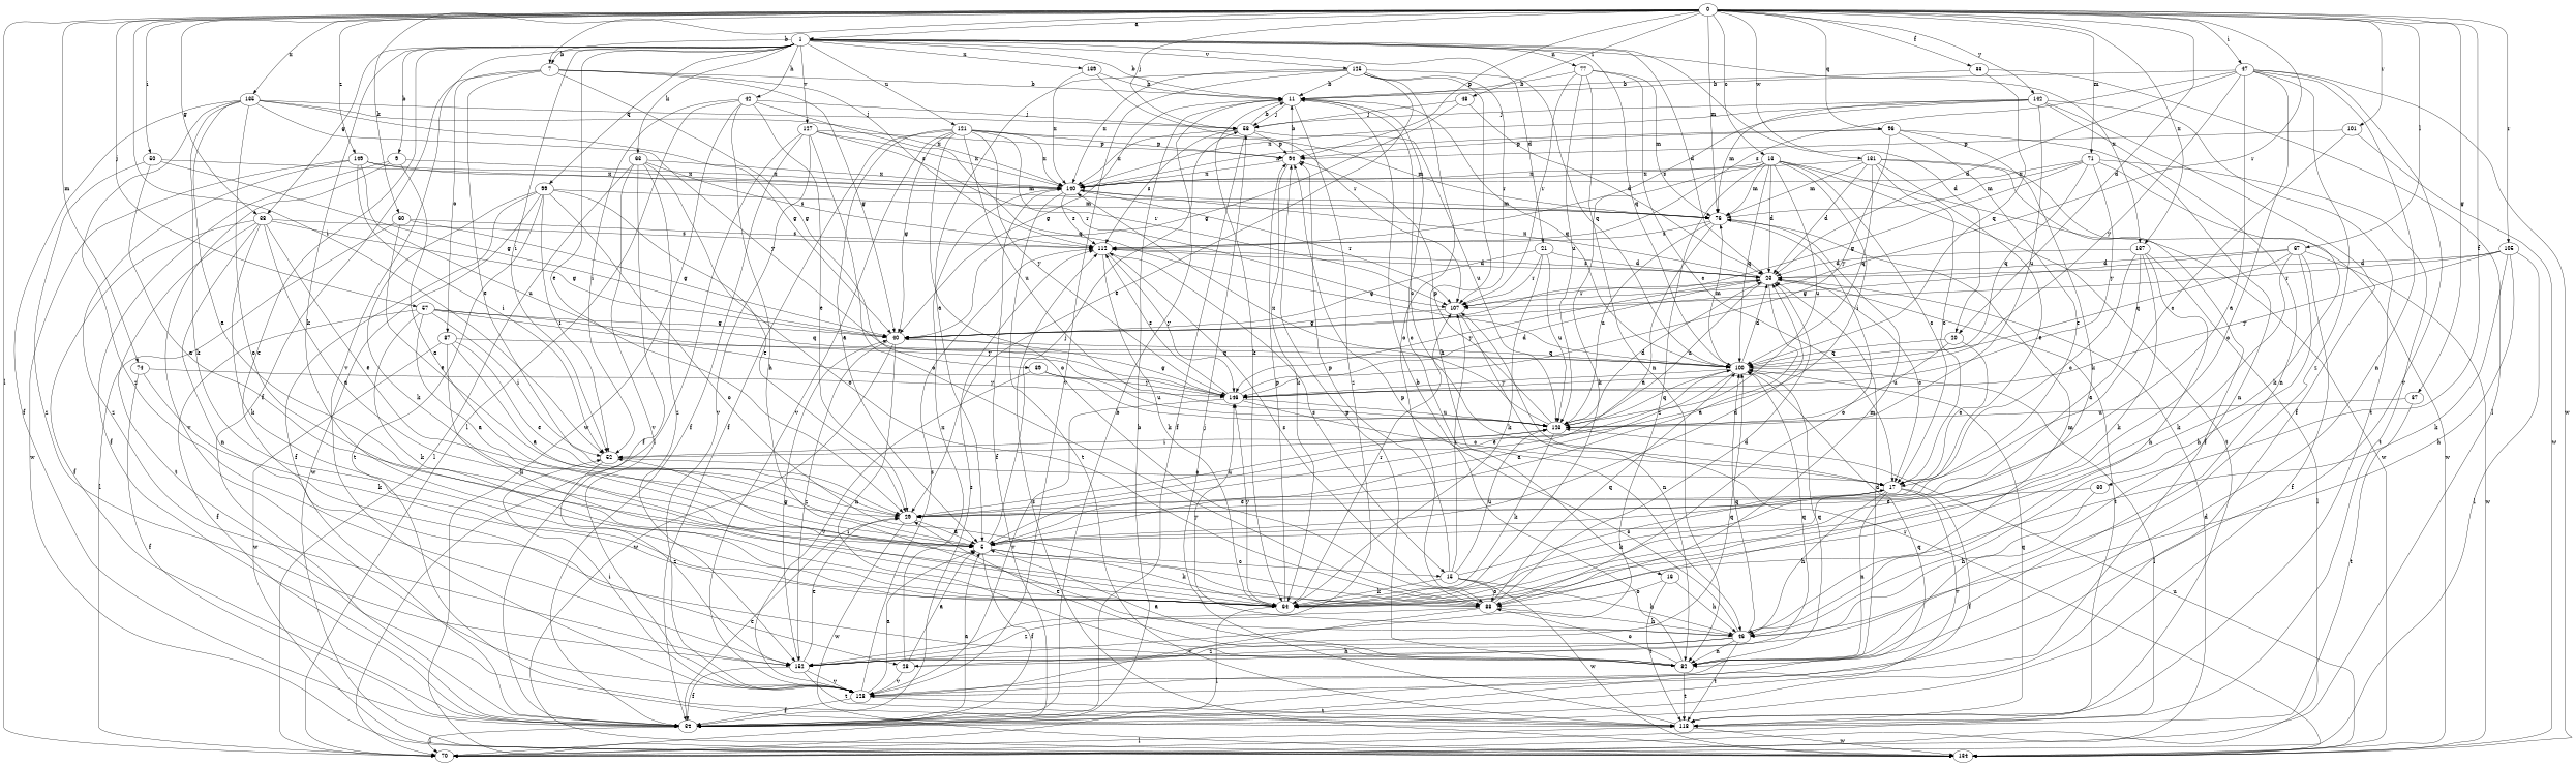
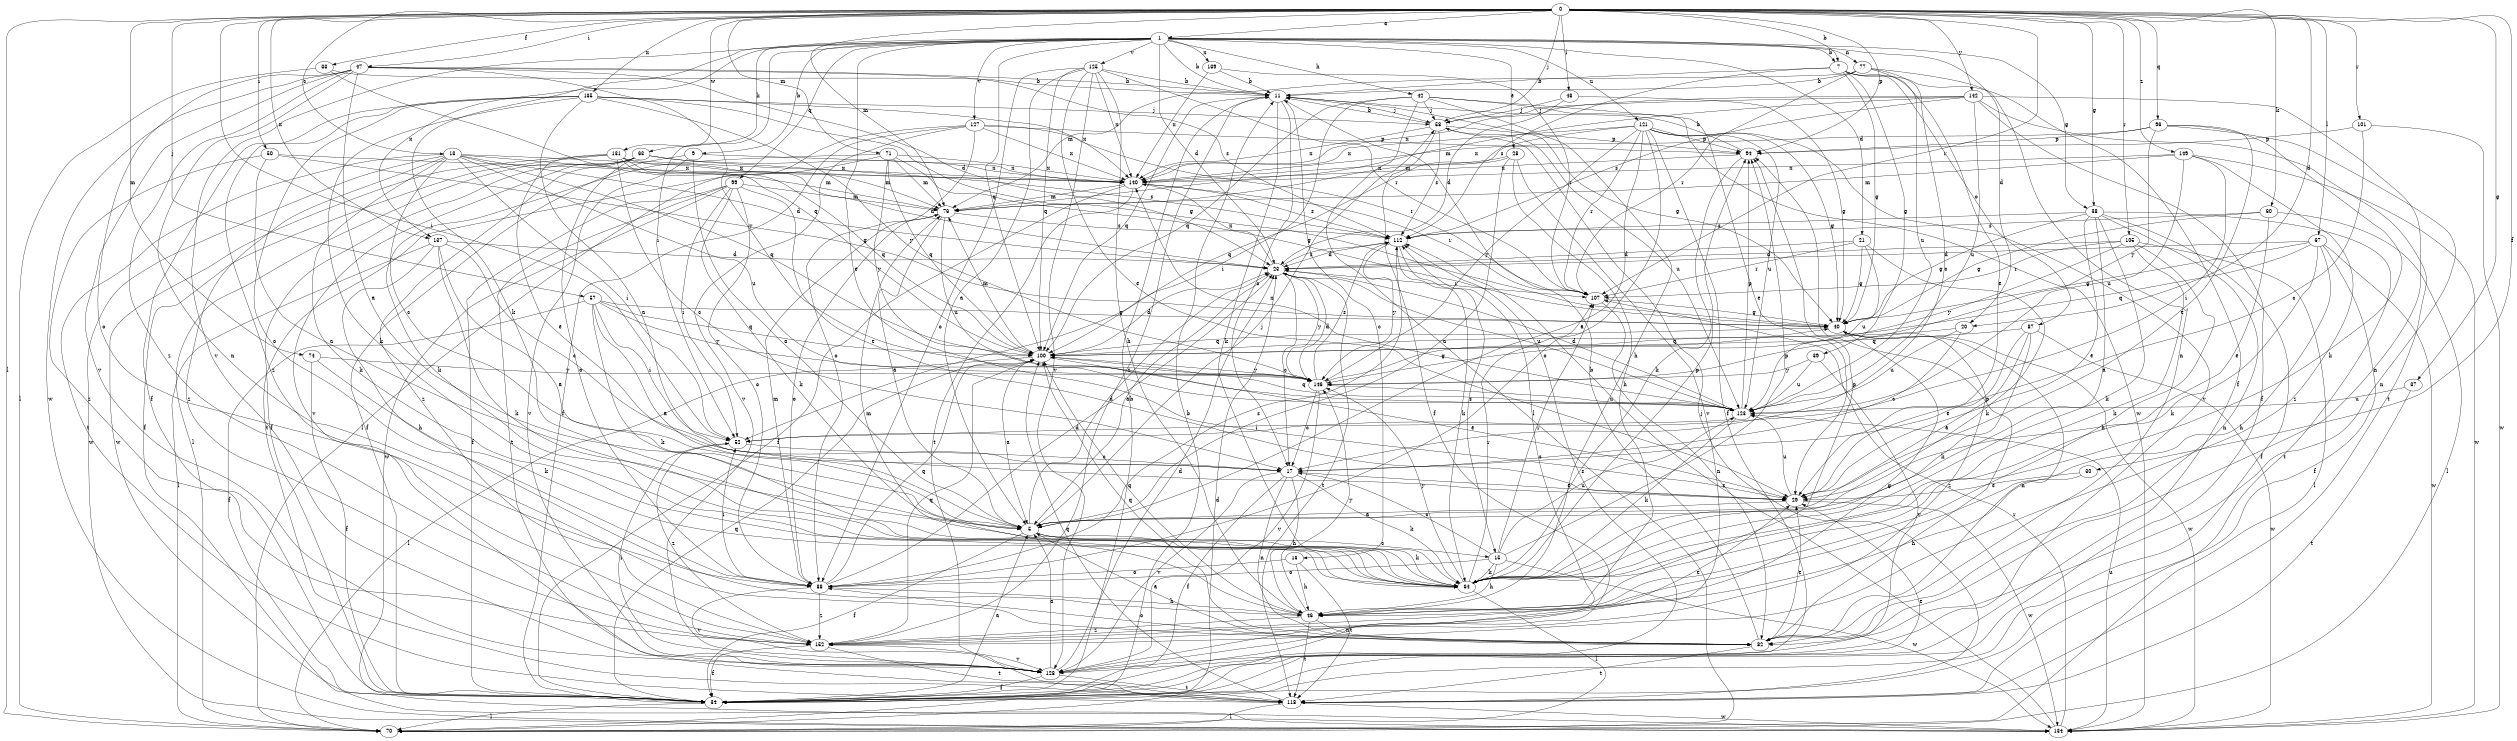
  strict digraph {
    0
    1
    7
    13
    20
    30
    33
    37
    38
    47
    48
    50
    52
    57
    58
    60
    67
    70
    71
    74
    76
    94
    96
    101
    105
    107
    131
    135
    137
    142
    149
    9
    11
    21
    23
    28
    29
    42
    63
    64
    77
    99
    100
    121
    125
    127
    128
    139
    34
    39
    40
    87
    112
    140
    17
    152
    118
    123
    134
    46
    5
    82
    88
    146
    16
    15
    0 -> 1 [label=a]
    0 -> 7 [label=b]
    0 -> 13 [label=c]
    0 -> 20 [label=d]
    0 -> 30 [label=f]
    0 -> 33 [label=f]
    0 -> 37 [label=g]
    0 -> 38 [label=g]
    0 -> 47 [label=i]
    0 -> 48 [label=i]
    0 -> 50 [label=i]
    0 -> 52 [label=i]
    0 -> 57 [label=j]
    0 -> 58 [label=j]
    0 -> 60 [label=k]
    0 -> 67 [label=l]
    0 -> 70 [label=l]
    0 -> 71 [label=m]
    0 -> 74 [label=m]
    0 -> 76 [label=m]
    0 -> 94 [label=p]
    0 -> 96 [label=q]
    0 -> 101 [label=r]
    0 -> 105 [label=r]
    0 -> 107 [label=r]
    0 -> 131 [label=w]
    0 -> 135 [label=x]
    0 -> 137 [label=x]
    0 -> 142 [label=y]
    0 -> 149 [label=z]
    1 -> 7 [label=b]
    1 -> 20 [label=d]
    1 -> 38 [label=g]
    1 -> 52 [label=i]
    1 -> 137 [label=x]
    1 -> 9 [label=b]
    1 -> 11 [label=b]
    1 -> 21 [label=d]
    1 -> 23 [label=d]
    1 -> 28 [label=e]
    1 -> 29 [label=e]
    1 -> 42 [label=h]
    1 -> 63 [label=k]
    1 -> 64 [label=k]
    1 -> 77 [label=n]
    1 -> 99 [label=q]
    1 -> 100 [label=q]
    1 -> 121 [label=u]
    1 -> 125 [label=v]
    1 -> 127 [label=v]
    1 -> 128 [label=v]
    1 -> 139 [label=x]
    7 -> 11 [label=b]
    7 -> 29 [label=e]
    7 -> 34 [label=f]
    7 -> 39 [label=g]
    7 -> 40 [label=g]
    7 -> 87 [label=o]
    7 -> 112 [label=s]
    13 -> 52 [label=i]
    13 -> 76 [label=m]
    13 -> 23 [label=d]
    13 -> 64 [label=k]
    13 -> 100 [label=q]
    13 -> 140 [label=x]
    13 -> 17 [label=c]
    13 -> 152 [label=z]
    13 -> 118 [label=t]
    13 -> 123 [label=u]
    13 -> 134 [label=w]
    20 -> 100 [label=q]
    20 -> 17 [label=c]
    20 -> 123 [label=u]
    30 -> 29 [label=e]
    30 -> 46 [label=h]
    33 -> 70 [label=l]
    33 -> 11 [label=b]
    33 -> 100 [label=q]
    37 -> 118 [label=t]
    37 -> 123 [label=u]
    38 -> 29 [label=e]
    38 -> 64 [label=k]
    38 -> 34 [label=f]
    38 -> 40 [label=g]
    38 -> 112 [label=s]
    38 -> 118 [label=t]
    38 -> 5 [label=a]
    38 -> 82 [label=n]
    47 -> 11 [label=b]
    47 -> 23 [label=d]
    47 -> 128 [label=v]
    47 -> 112 [label=s]
    47 -> 152 [label=z]
    47 -> 134 [label=w]
    47 -> 5 [label=a]
    47 -> 82 [label=n]
    47 -> 88 [label=o]
    47 -> 146 [label=y]
    48 -> 58 [label=j]
    48 -> 23 [label=d]
    48 -> 40 [label=g]
    50 -> 40 [label=g]
    50 -> 140 [label=x]
    50 -> 152 [label=z]
    50 -> 5 [label=a]
    52 -> 17 [label=c]
    52 -> 152 [label=z]
    57 -> 52 [label=i]
    57 -> 64 [label=k]
    57 -> 100 [label=q]
    57 -> 34 [label=f]
    57 -> 40 [label=g]
    57 -> 5 [label=a]
    57 -> 146 [label=y]
    58 -> 94 [label=p]
    58 -> 11 [label=b]
    58 -> 34 [label=f]
    58 -> 112 [label=s]
    58 -> 140 [label=x]
    58 -> 123 [label=u]
    60 -> 70 [label=l]
    60 -> 29 [label=e]
    60 -> 40 [label=g]
    60 -> 112 [label=s]
    67 -> 23 [label=d]
    67 -> 64 [label=k]
    67 -> 100 [label=q]
    67 -> 34 [label=f]
    67 -> 40 [label=g]
    67 -> 134 [label=w]
    67 -> 46 [label=h]
    70 -> 11 [label=b]
    70 -> 23 [label=d]
    71 -> 76 [label=m]
    71 -> 64 [label=k]
    71 -> 100 [label=q]
    71 -> 40 [label=g]
    71 -> 140 [label=x]
    71 -> 118 [label=t]
    71 -> 146 [label=y]
    74 -> 64 [label=k]
    74 -> 34 [label=f]
    74 -> 146 [label=y]
    76 -> 112 [label=s]
    76 -> 123 [label=u]
    76 -> 5 [label=a]
    76 -> 88 [label=o]
    94 -> 11 [label=b]
    94 -> 64 [label=k]
    94 -> 140 [label=x]
    96 -> 94 [label=p]
    96 -> 29 [label=e]
    96 -> 64 [label=k]
    96 -> 140 [label=x]
    96 -> 82 [label=n]
    96 -> 146 [label=y]
    101 -> 94 [label=p]
    101 -> 17 [label=c]
    101 -> 134 [label=w]
    105 -> 70 [label=l]
    105 -> 107 [label=r]
    105 -> 23 [label=d]
    105 -> 64 [label=k]
    105 -> 46 [label=h]
    105 -> 146 [label=y]
    107 -> 40 [label=g]
    107 -> 82 [label=n]
    131 -> 76 [label=m]
    131 -> 23 [label=d]
    131 -> 29 [label=e]
    131 -> 100 [label=q]
    131 -> 34 [label=f]
    131 -> 140 [label=x]
    131 -> 17 [label=c]
    131 -> 134 [label=w]
    135 -> 58 [label=j]
    135 -> 64 [label=k]
    135 -> 34 [label=f]
    135 -> 40 [label=g]
    135 -> 140 [label=x]
    135 -> 152 [label=z]
    135 -> 5 [label=a]
    135 -> 88 [label=o]
    135 -> 146 [label=y]
    137 -> 70 [label=l]
    137 -> 23 [label=d]
    137 -> 64 [label=k]
    137 -> 17 [label=c]
    137 -> 46 [label=h]
    137 -> 5 [label=a]
    142 -> 58 [label=j]
    142 -> 76 [label=m]
    142 -> 34 [label=f]
    142 -> 112 [label=s]
    142 -> 140 [label=x]
    142 -> 118 [label=t]
    142 -> 123 [label=u]
    142 -> 82 [label=n]
    149 -> 52 [label=i]
    149 -> 76 [label=m]
    149 -> 140 [label=x]
    149 -> 152 [label=z]
    149 -> 123 [label=u]
    149 -> 134 [label=w]
    9 -> 128 [label=v]
    9 -> 34 [label=f]
    9 -> 140 [label=x]
    9 -> 5 [label=a]
    11 -> 58 [label=j]
    11 -> 64 [label=k]
    11 -> 100 [label=q]
    11 -> 40 [label=g]
    11 -> 17 [label=c]
    11 -> 152 [label=z]
    11 -> 16 [label=c]
    21 -> 107 [label=r]
    21 -> 23 [label=d]
    21 -> 64 [label=k]
    21 -> 40 [label=g]
    21 -> 123 [label=u]
    23 -> 107 [label=r]
    23 -> 112 [label=s]
    23 -> 140 [label=x]
    23 -> 17 [label=c]
    23 -> 118 [label=t]
    23 -> 123 [label=u]
    23 -> 5 [label=a]
    23 -> 146 [label=y]
    28 -> 100 [label=q]
    28 -> 128 [label=v]
    28 -> 140 [label=x]
-   46 -> 28 [label=h]
+   28 -> 46 [label=h]
    28 -> 5 [label=a]
    29 -> 123 [label=u]
    29 -> 134 [label=w]
    29 -> 5 [label=a]
    42 -> 52 [label=i]
    42 -> 58 [label=j]
    42 -> 70 [label=l]
    42 -> 29 [label=e]
    42 -> 100 [label=q]
    42 -> 134 [label=w]
    42 -> 46 [label=h]
    63 -> 70 [label=l]
    63 -> 128 [label=v]
    63 -> 34 [label=f]
    63 -> 112 [label=s]
    63 -> 140 [label=x]
    63 -> 152 [label=z]
    63 -> 88 [label=o]
    64 -> 70 [label=l]
    64 -> 94 [label=p]
    64 -> 107 [label=r]
    64 -> 146 [label=y]
    77 -> 76 [label=m]
    77 -> 107 [label=r]
    77 -> 11 [label=b]
    77 -> 17 [label=c]
    77 -> 123 [label=u]
    77 -> 82 [label=n]
    99 -> 52 [label=i]
    99 -> 76 [label=m]
    99 -> 29 [label=e]
    99 -> 64 [label=k]
    99 -> 34 [label=f]
    99 -> 118 [label=t]
    99 -> 134 [label=w]
    99 -> 88 [label=o]
    100 -> 70 [label=l]
    100 -> 76 [label=m]
    100 -> 23 [label=d]
    100 -> 29 [label=e]
    100 -> 5 [label=a]
    100 -> 146 [label=y]
    121 -> 76 [label=m]
    121 -> 94 [label=p]
    121 -> 107 [label=r]
    121 -> 128 [label=v]
    121 -> 34 [label=f]
    121 -> 40 [label=g]
    121 -> 140 [label=x]
    121 -> 123 [label=u]
    121 -> 5 [label=a]
    121 -> 88 [label=o]
    121 -> 146 [label=y]
    125 -> 107 [label=r]
    125 -> 11 [label=b]
    125 -> 29 [label=e]
    125 -> 100 [label=q]
    125 -> 128 [label=v]
    125 -> 140 [label=x]
    125 -> 46 [label=h]
    125 -> 5 [label=a]
    125 -> 88 [label=o]
    127 -> 70 [label=l]
    127 -> 94 [label=p]
    127 -> 107 [label=r]
    127 -> 128 [label=v]
    127 -> 34 [label=f]
    127 -> 140 [label=x]
    127 -> 88 [label=o]
    128 -> 52 [label=i]
    128 -> 23 [label=d]
    128 -> 34 [label=f]
    128 -> 112 [label=s]
    128 -> 118 [label=t]
    128 -> 5 [label=a]
    139 -> 107 [label=r]
    139 -> 11 [label=b]
    139 -> 140 [label=x]
    34 -> 70 [label=l]
    34 -> 11 [label=b]
    34 -> 29 [label=e]
    34 -> 100 [label=q]
    34 -> 112 [label=s]
    34 -> 5 [label=a]
    39 -> 128 [label=v]
    39 -> 123 [label=u]
    39 -> 146 [label=y]
    40 -> 100 [label=q]
    40 -> 152 [label=z]
    40 -> 134 [label=w]
    40 -> 82 [label=n]
    87 -> 29 [label=e]
    87 -> 64 [label=k]
    87 -> 100 [label=q]
    87 -> 134 [label=w]
    87 -> 5 [label=a]
    112 -> 23 [label=d]
    112 -> 64 [label=k]
    112 -> 146 [label=y]
    112 -> 15 [label=s]
    140 -> 76 [label=m]
    140 -> 107 [label=r]
    140 -> 34 [label=f]
    140 -> 112 [label=s]
    140 -> 118 [label=t]
    17 -> 29 [label=e]
    17 -> 64 [label=k]
    17 -> 128 [label=v]
    17 -> 34 [label=f]
    17 -> 46 [label=h]
    17 -> 82 [label=n]
    152 -> 29 [label=e]
    152 -> 100 [label=q]
    152 -> 128 [label=v]
    152 -> 34 [label=f]
    152 -> 40 [label=g]
    152 -> 118 [label=t]
    118 -> 58 [label=j]
    118 -> 70 [label=l]
    118 -> 100 [label=q]
    118 -> 134 [label=w]
    123 -> 52 [label=i]
    123 -> 94 [label=p]
    123 -> 23 [label=d]
    123 -> 64 [label=k]
    123 -> 100 [label=q]
    123 -> 140 [label=x]
    134 -> 107 [label=r]
    134 -> 112 [label=s]
    134 -> 123 [label=u]
    46 -> 76 [label=m]
    46 -> 94 [label=p]
    46 -> 100 [label=q]
    46 -> 152 [label=z]
    46 -> 118 [label=t]
    46 -> 82 [label=n]
    46 -> 146 [label=y]
    5 -> 58 [label=j]
    5 -> 23 [label=d]
    5 -> 64 [label=k]
    5 -> 34 [label=f]
    5 -> 15 [label=c]
    82 -> 94 [label=p]
    82 -> 11 [label=b]
    82 -> 29 [label=e]
    82 -> 100 [label=q]
    82 -> 118 [label=t]
    82 -> 5 [label=a]
    82 -> 88 [label=o]
    88 -> 52 [label=i]
    88 -> 76 [label=m]
    88 -> 23 [label=d]
    88 -> 100 [label=q]
    88 -> 128 [label=v]
    88 -> 112 [label=s]
    88 -> 152 [label=z]
    88 -> 46 [label=h]
    146 -> 23 [label=d]
    146 -> 128 [label=v]
    146 -> 40 [label=g]
    146 -> 112 [label=s]
    146 -> 17 [label=c]
    146 -> 123 [label=u]
    16 -> 118 [label=t]
    16 -> 46 [label=h]
    16 -> 88 [label=o]
    15 -> 94 [label=p]
    15 -> 107 [label=r]
    15 -> 64 [label=k]
    15 -> 17 [label=c]
    15 -> 123 [label=u]
    15 -> 134 [label=w]
    15 -> 46 [label=h]
    15 -> 88 [label=o]
  }
